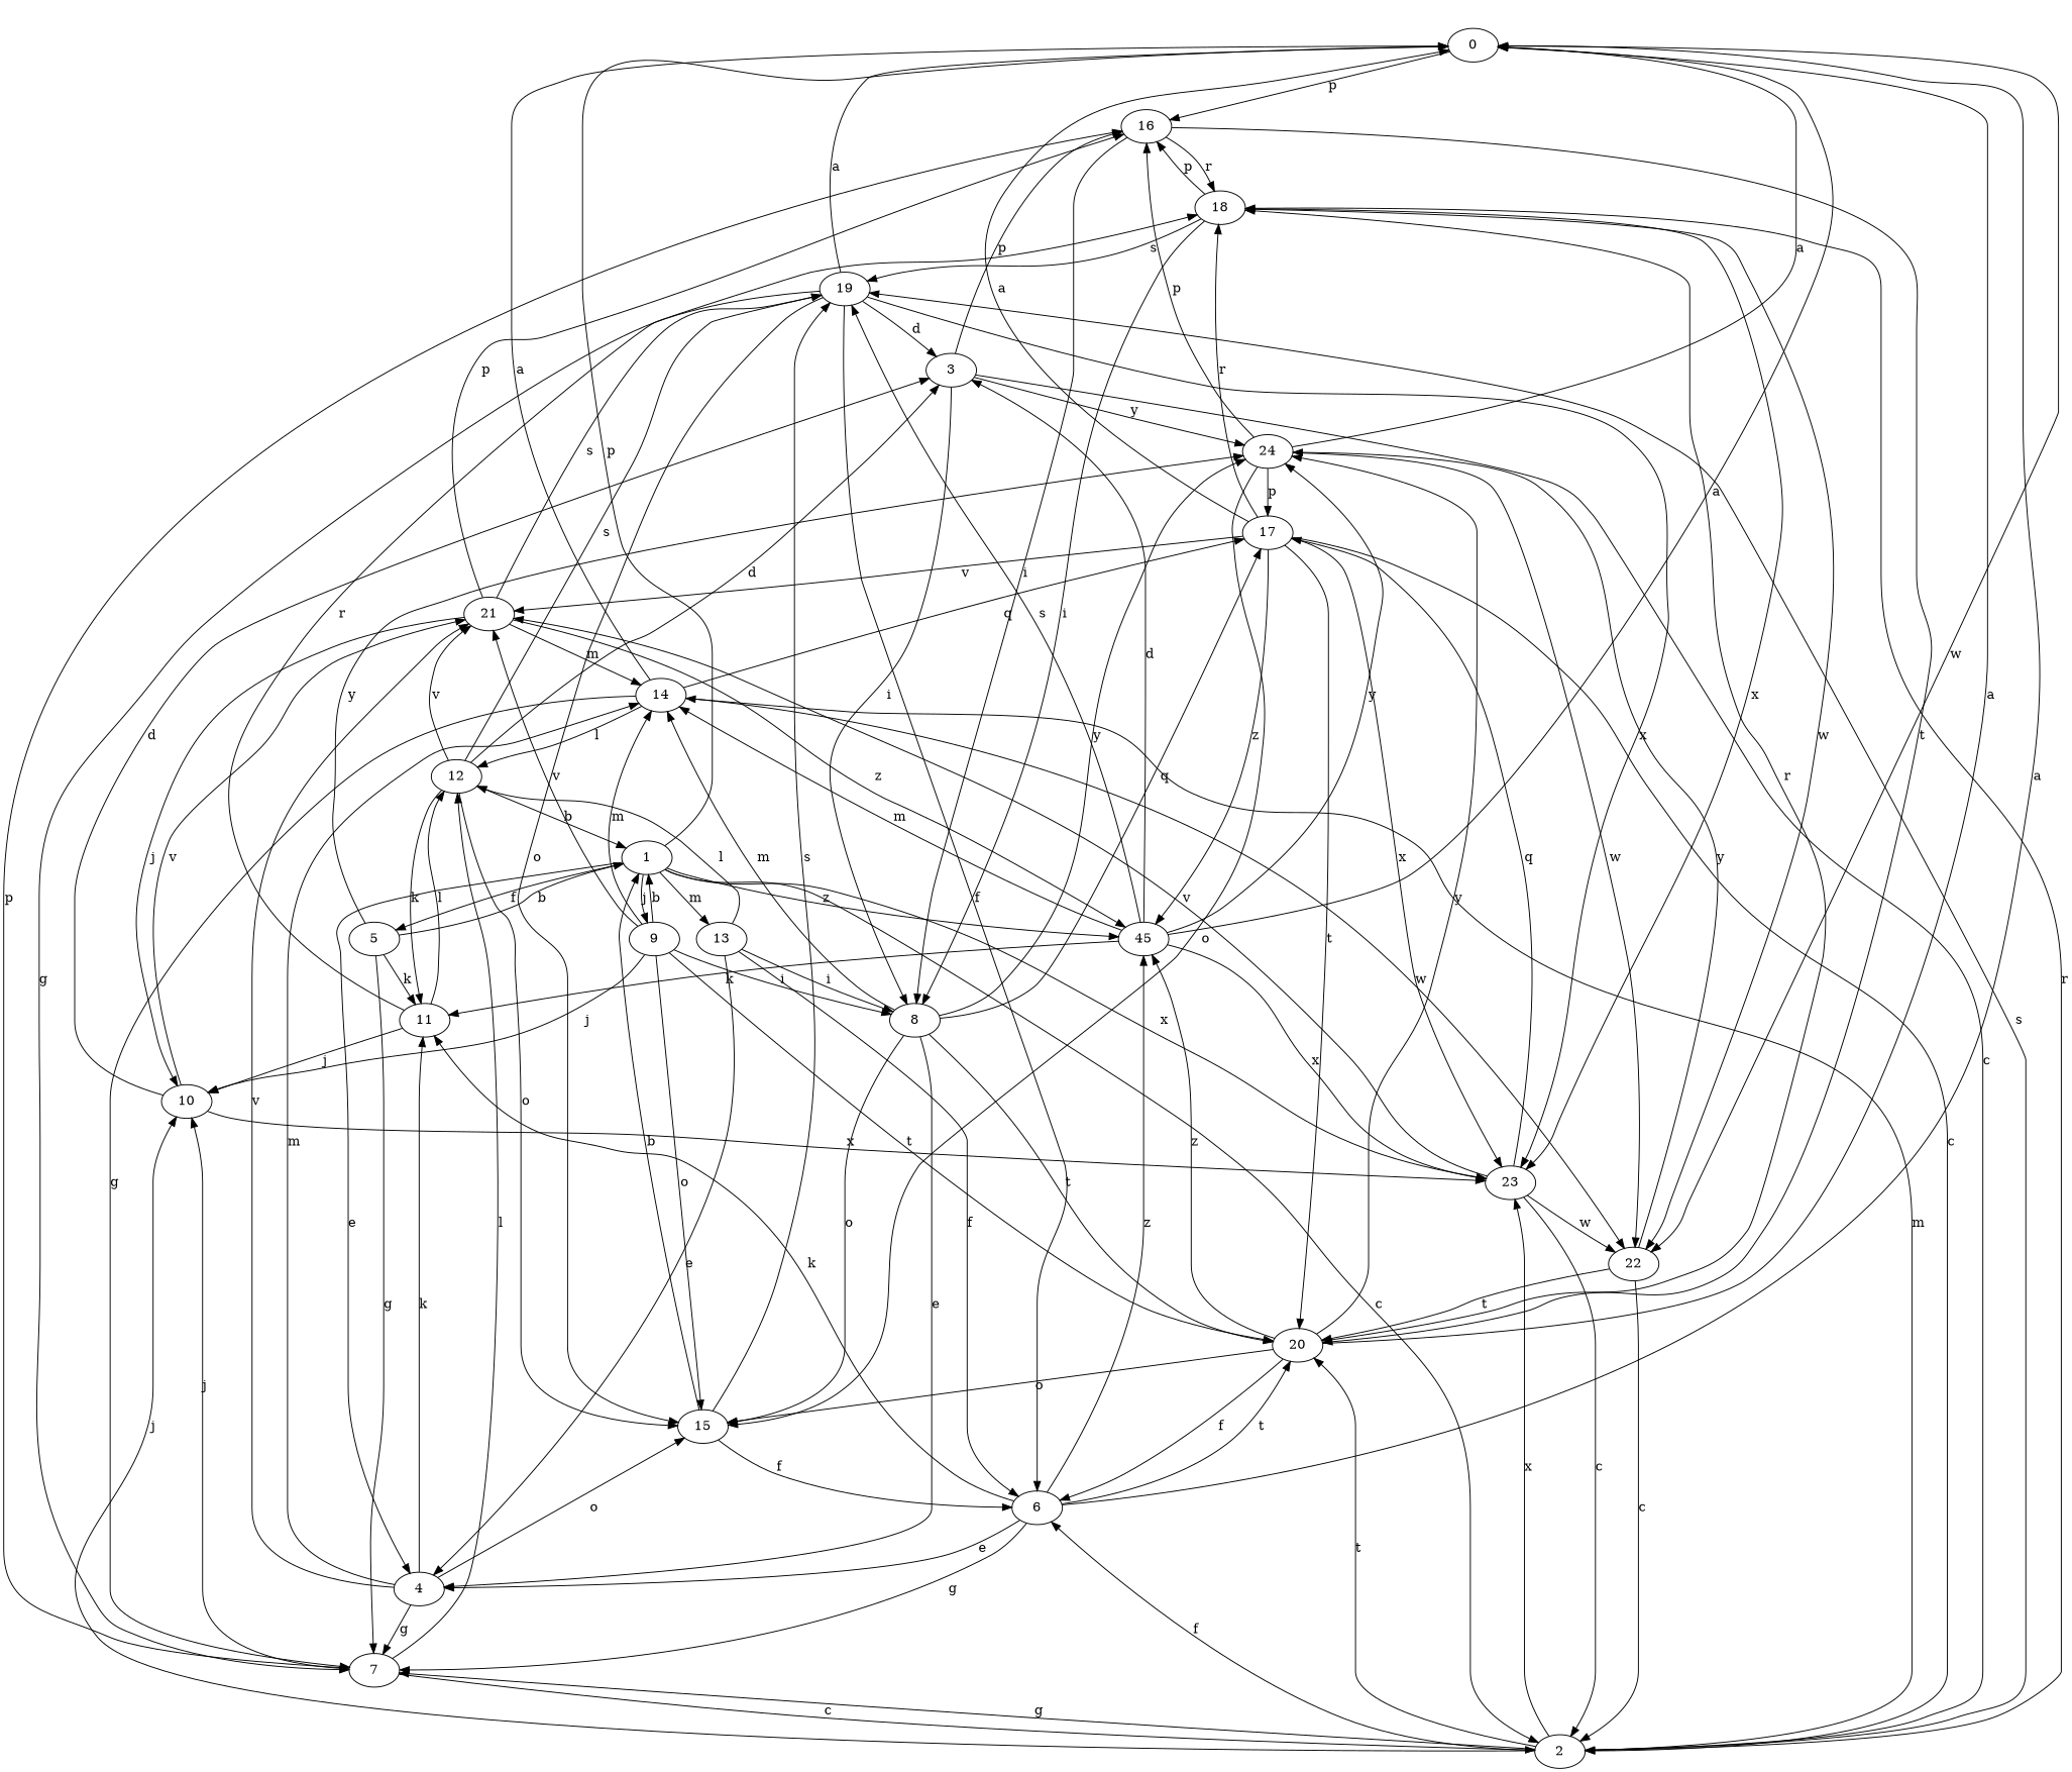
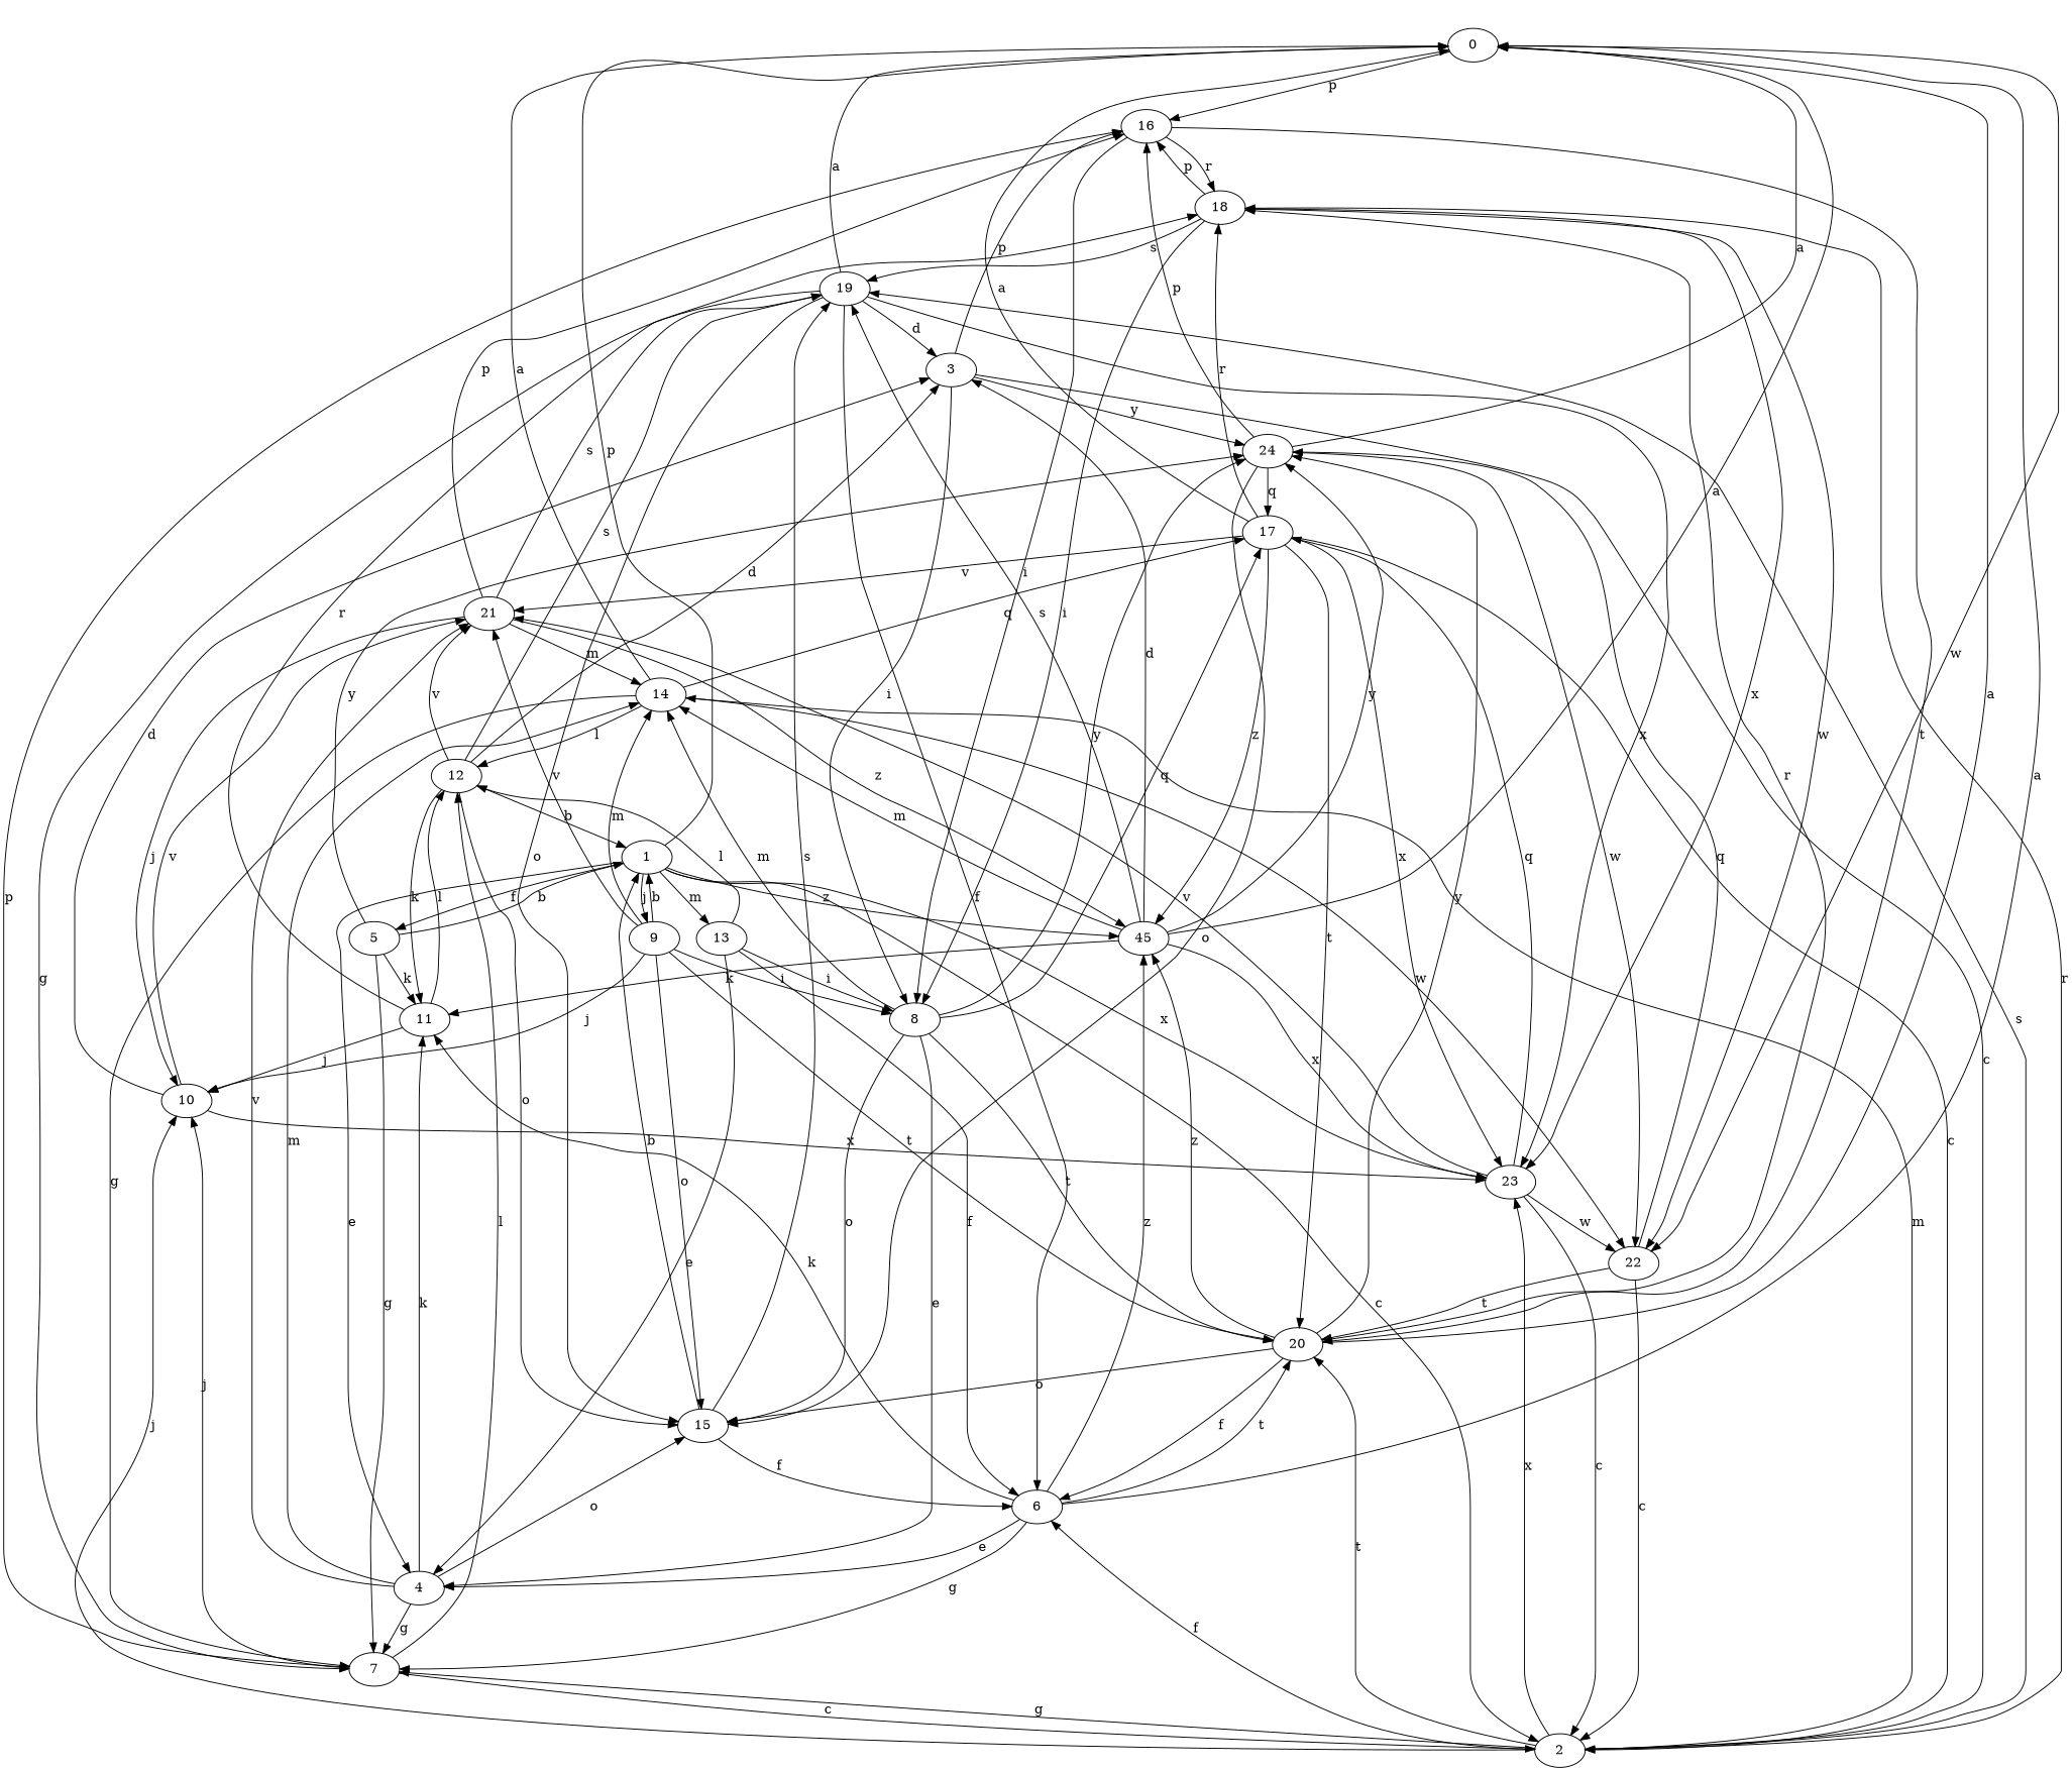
  strict digraph {
    0
    16
    22
    18
    20
    8
    2
    24
    1
    4
    5
    9
    13
    23
    n15 [label=45]
    6
    7
    10
    14
    19
    11
    15
    21
    12
    17
    3
    0 -> 16 [label=p]
    0 -> 22 [label=w]
    16 -> 18 [label=r]
    16 -> 20 [label=t]
    16 -> 8 [label=i]
    22 -> 20 [label=t]
    22 -> 2 [label=c]
-   22 -> 24 [label=y]
+   22 -> 24 [label=q]
    18 -> 16 [label=p]
    18 -> 22 [label=w]
    18 -> 8 [label=i]
    18 -> 23 [label=x]
    18 -> 19 [label=s]
    20 -> 0 [label=a]
    20 -> 18 [label=r]
    20 -> 24 [label=y]
    20 -> n15 [label=z]
    20 -> 6 [label=f]
    20 -> 15 [label=o]
    8 -> 20 [label=t]
    8 -> 24 [label=y]
    8 -> 4 [label=e]
    8 -> 14 [label=m]
    8 -> 15 [label=o]
    8 -> 17 [label=q]
    2 -> 18 [label=r]
    2 -> 20 [label=t]
    2 -> 23 [label=x]
    2 -> 6 [label=f]
    2 -> 7 [label=g]
    2 -> 10 [label=j]
    2 -> 14 [label=m]
    2 -> 19 [label=s]
    24 -> 0 [label=a]
    24 -> 16 [label=p]
    24 -> 22 [label=w]
    24 -> 15 [label=o]
-   24 -> 17 [label=p]
+   24 -> 17 [label=q]
    1 -> 0 [label=p]
    1 -> 2 [label=c]
    1 -> 4 [label=e]
    1 -> 5 [label=f]
    1 -> 9 [label=j]
    1 -> 13 [label=m]
    1 -> 23 [label=x]
    1 -> n15 [label=z]
    4 -> 7 [label=g]
    4 -> 14 [label=m]
    4 -> 11 [label=k]
    4 -> 15 [label=o]
    4 -> 21 [label=v]
    5 -> 24 [label=y]
    5 -> 1 [label=b]
    5 -> 7 [label=g]
    5 -> 11 [label=k]
    9 -> 20 [label=t]
    9 -> 8 [label=i]
    9 -> 1 [label=b]
    9 -> 10 [label=j]
    9 -> 14 [label=m]
    9 -> 15 [label=o]
    9 -> 21 [label=v]
    13 -> 8 [label=i]
    13 -> 4 [label=e]
    13 -> 6 [label=f]
    13 -> 12 [label=l]
    23 -> 22 [label=w]
    23 -> 2 [label=c]
    23 -> 21 [label=v]
    23 -> 17 [label=q]
    n15 -> 0 [label=a]
    n15 -> 24 [label=y]
    n15 -> 23 [label=x]
    n15 -> 14 [label=m]
    n15 -> 19 [label=s]
    n15 -> 11 [label=k]
    n15 -> 3 [label=d]
    6 -> 0 [label=a]
    6 -> 20 [label=t]
    6 -> 4 [label=e]
    6 -> n15 [label=z]
    6 -> 7 [label=g]
    6 -> 11 [label=k]
    7 -> 16 [label=p]
    7 -> 2 [label=c]
    7 -> 10 [label=j]
    7 -> 12 [label=l]
    10 -> 23 [label=x]
    10 -> 21 [label=v]
    10 -> 3 [label=d]
    14 -> 0 [label=a]
    14 -> 22 [label=w]
    14 -> 7 [label=g]
    14 -> 12 [label=l]
    14 -> 17 [label=q]
    19 -> 0 [label=a]
    19 -> 23 [label=x]
    19 -> 6 [label=f]
    19 -> 7 [label=g]
    19 -> 15 [label=o]
    19 -> 3 [label=d]
    11 -> 18 [label=r]
    11 -> 10 [label=j]
    11 -> 12 [label=l]
    15 -> 1 [label=b]
    15 -> 6 [label=f]
    15 -> 19 [label=s]
    21 -> 16 [label=p]
    21 -> n15 [label=z]
    21 -> 10 [label=j]
    21 -> 14 [label=m]
    21 -> 19 [label=s]
    12 -> 1 [label=b]
    12 -> 19 [label=s]
    12 -> 11 [label=k]
    12 -> 15 [label=o]
    12 -> 21 [label=v]
    12 -> 3 [label=d]
    17 -> 0 [label=a]
    17 -> 18 [label=r]
    17 -> 20 [label=t]
    17 -> 2 [label=c]
    17 -> 23 [label=x]
    17 -> n15 [label=z]
    17 -> 21 [label=v]
    3 -> 16 [label=p]
    3 -> 8 [label=i]
    3 -> 2 [label=c]
    3 -> 24 [label=y]
  }
